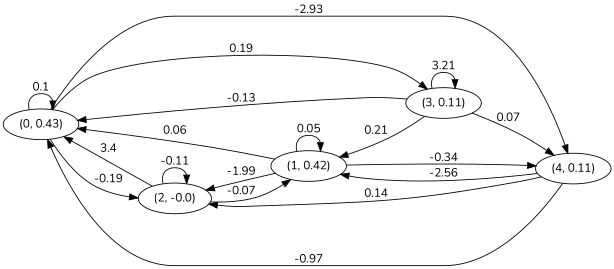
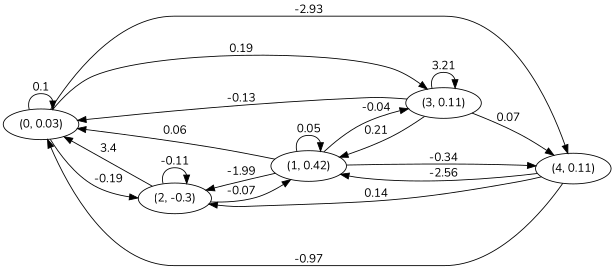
  digraph {
    fontname=Nunito
    rankdir=LR
    node [fontname=Nunito]
    edge [fontname=Nunito]
-   n1 [label="(0, 0.43)"]
-   n2 [label="(2, -0.0)"]
+   n1 [label="(0, 0.03)"]
+   n2 [label="(2, -0.3)"]
    n3 [label="(3, 0.11)"]
    n4 [label="(4, 0.11)"]
    n5 [label="(1, 0.42)"]
    n1 -> n1 [label=0.1]
    n1 -> n2 [label=-0.19]
    n1 -> n3 [label=0.19]
    n1 -> n4 [label=-2.93]
    n2 -> n1 [label=3.4]
    n2 -> n2 [label=-0.11]
    n2 -> n5 [label=-0.07]
    n3 -> n1 [label=-0.13]
    n3 -> n3 [label=3.21]
    n3 -> n4 [label=0.07]
    n3 -> n5 [label=0.21]
    n4 -> n1 [label=-0.97]
    n4 -> n2 [label=0.14]
    n4 -> n5 [label=-2.56]
    n5 -> n1 [label=0.06]
    n5 -> n2 [label=-1.99]
+   n5 -> n3 [label=-0.04]
    n5 -> n4 [label=-0.34]
    n5 -> n5 [label=0.05]
  }
